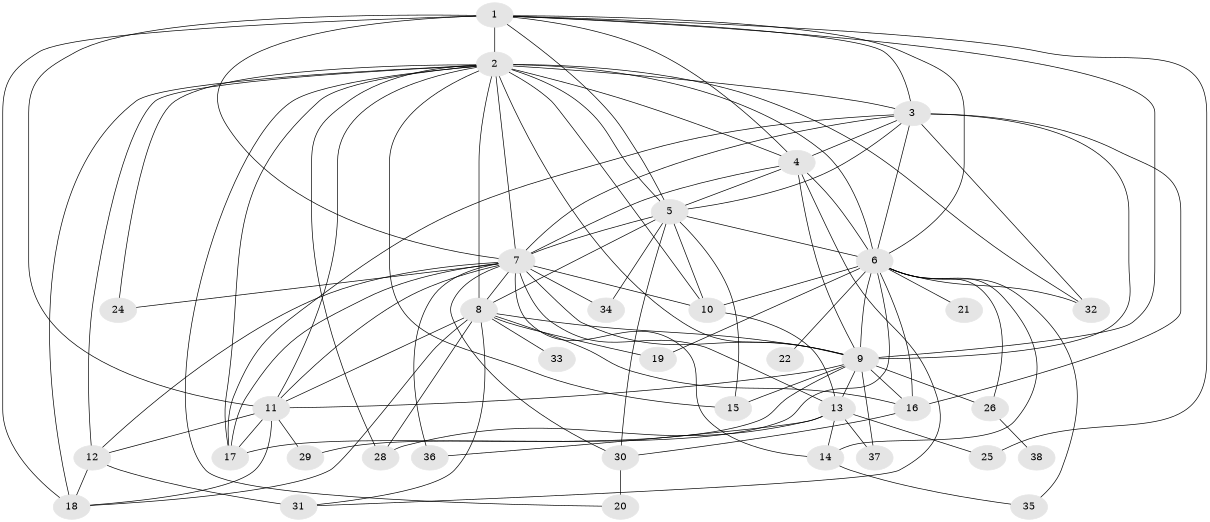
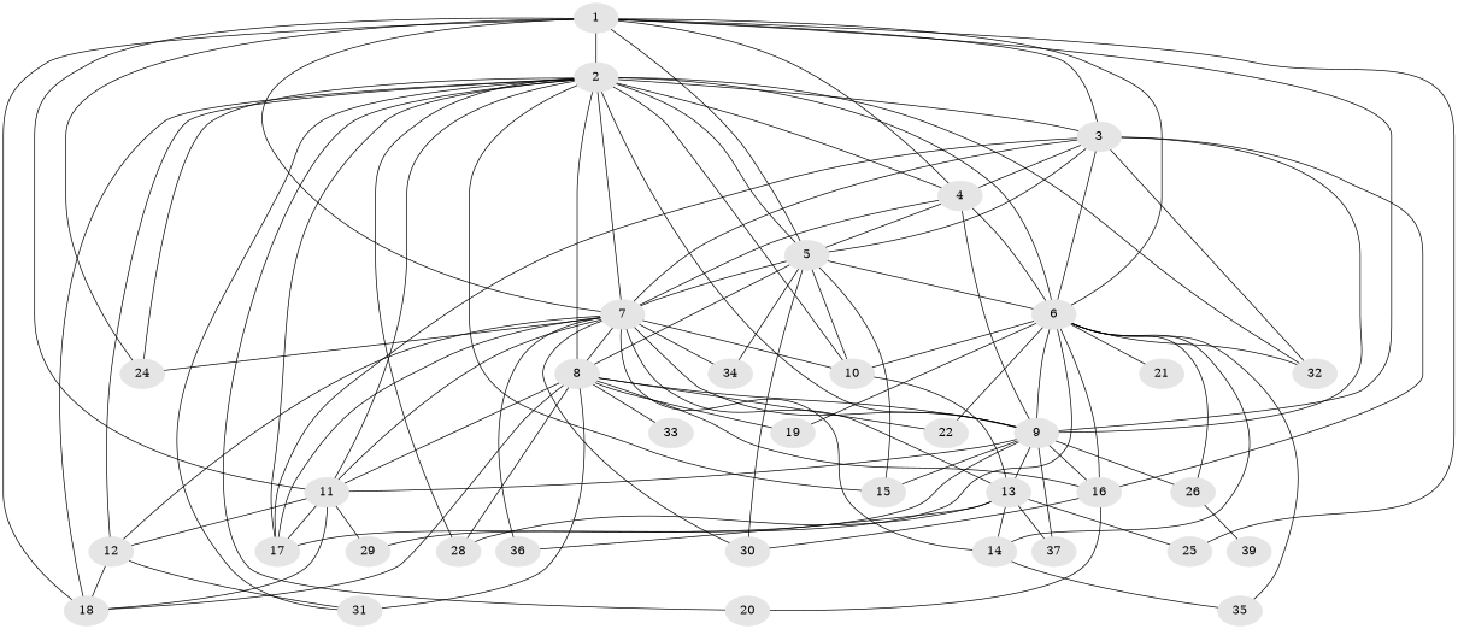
  graph {
    node [color=gray90 style=filled]
    edge [weight=1.0]
    1
    2
    3
    4
    5
    6
    7
    9
    11
    18
    24
    25
    8
    10
    12
    15
    17
    20
    28
    31
    32
    16
    30
    34
    14
    19
    21
    22
    26
    29
    35
    13
    36
    37
    33
-   38
+   38 [label=39]
    1 -- 2 [weight=4.0]
    1 -- 3 [weight=2.0]
    1 -- 4 [weight=4.0]
    1 -- 5 [weight=3.0]
    1 -- 6 [weight=3.0]
    1 -- 7 [weight=2.0]
    1 -- 9
    1 -- 11 [weight=8.0]
    1 -- 18 [weight=2.0]
+   1 -- 24
    1 -- 25
    2 -- 3 [weight=2.0]
    2 -- 4 [weight=4.0]
    2 -- 5 [weight=2.0]
    2 -- 6 [weight=3.0]
    2 -- 7 [weight=2.0]
    2 -- 9
    2 -- 11
    2 -- 18
    2 -- 24
    2 -- 8 [weight=8.0]
    2 -- 10
    2 -- 12
    2 -- 15
    2 -- 17
    2 -- 20
    2 -- 28
-   4 -- 31
+   2 -- 31
    2 -- 32
    3 -- 4 [weight=3.0]
    3 -- 5 [weight=2.0]
    3 -- 6
    3 -- 7
    3 -- 9
    3 -- 17
    3 -- 32
    3 -- 16 [weight=4.0]
    4 -- 5 [weight=2.0]
    4 -- 6 [weight=2.0]
    4 -- 7 [weight=3.0]
    4 -- 9 [weight=9.0]
    5 -- 6
    5 -- 7 [weight=2.0]
    5 -- 8 [weight=2.0]
    5 -- 10
    5 -- 15
    5 -- 30
    5 -- 34
    6 -- 9
    6 -- 10
    6 -- 32
    6 -- 16
    6 -- 14
    6 -- 19
    6 -- 21
    6 -- 22
    6 -- 26
    6 -- 29
    6 -- 35
    7 -- 9 [weight=2.0]
    7 -- 11 [weight=2.0]
    7 -- 24
    7 -- 8 [weight=3.0]
    7 -- 10
    7 -- 12 [weight=2.0]
    7 -- 17
    7 -- 30
    7 -- 34
    7 -- 14
    7 -- 13 [weight=2.0]
    7 -- 36
    9 -- 11 [weight=2.0]
    9 -- 15
    9 -- 17
    9 -- 16
    9 -- 26
    9 -- 13 [weight=2.0]
    9 -- 37
    11 -- 18
    11 -- 12 [weight=2.0]
    11 -- 17
    11 -- 29
    8 -- 9
    8 -- 11
    8 -- 18
    8 -- 28
    8 -- 31
    8 -- 16 [weight=2.0]
    8 -- 19
+   8 -- 22
    8 -- 33
    10 -- 13
    12 -- 18
    12 -- 31
-   30 -- 20
+   16 -- 20
    16 -- 30
    14 -- 35
    26 -- 38
    13 -- 25
    13 -- 28
    13 -- 14
    13 -- 36
    13 -- 37
  }
